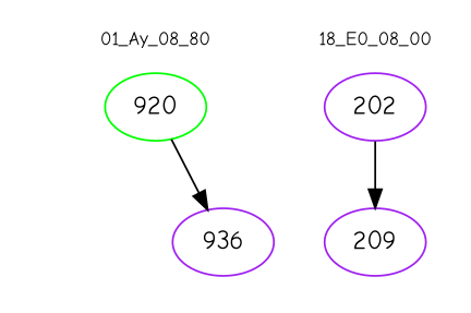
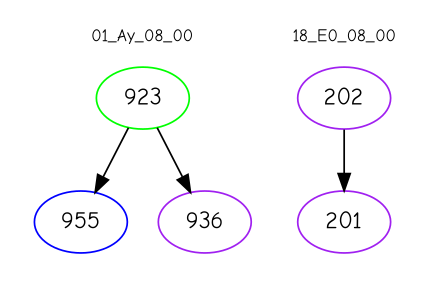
  digraph {
    fontname="Comic Neue"
    node [color=purple fontname="Comic Neue"]
    edge [color=black fontname="Comic Neue"]
-   n1 [color=green label=920]
+   n1 [color=green label=923]
+   n2 [color=blue label=955]
    n3 [label=936]
    n4 [label=202]
-   n5 [label=209]
+   n5 [label=201]
    subgraph cluster_1 {
      color=white
      fontsize=10
-     label="01_Ay_08_80"
+     label="01_Ay_08_00"
      n1
+     n2
      n3
    }
    subgraph cluster_2 {
      color=white
      fontsize=10
      label="18_E0_08_00"
      n4
      n5
    }
+   n1 -> n2
    n1 -> n3
    n4 -> n5
  }
